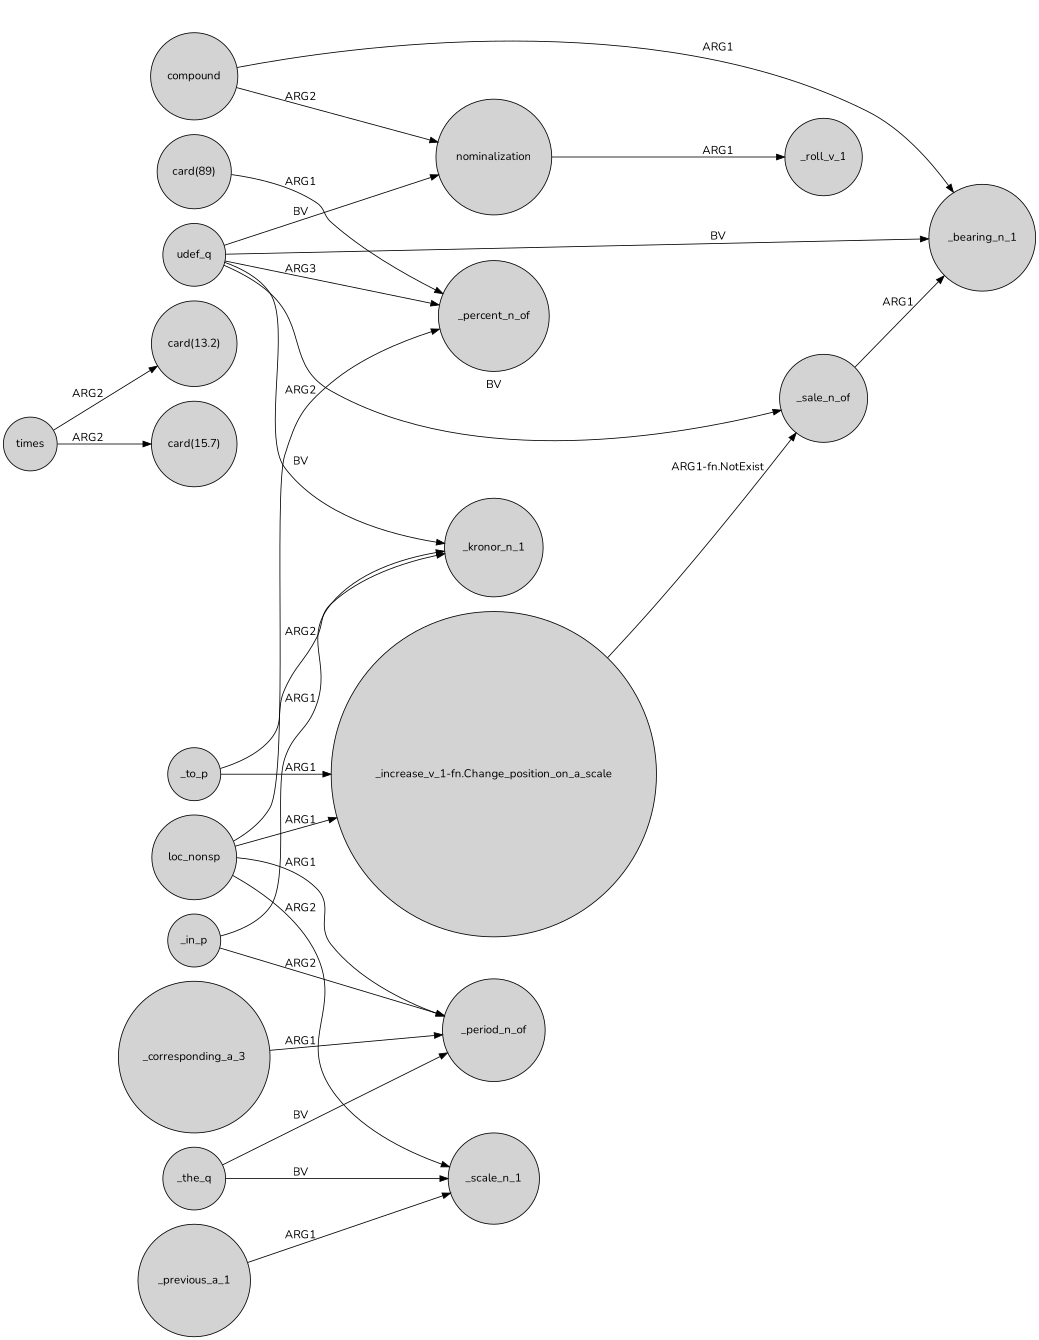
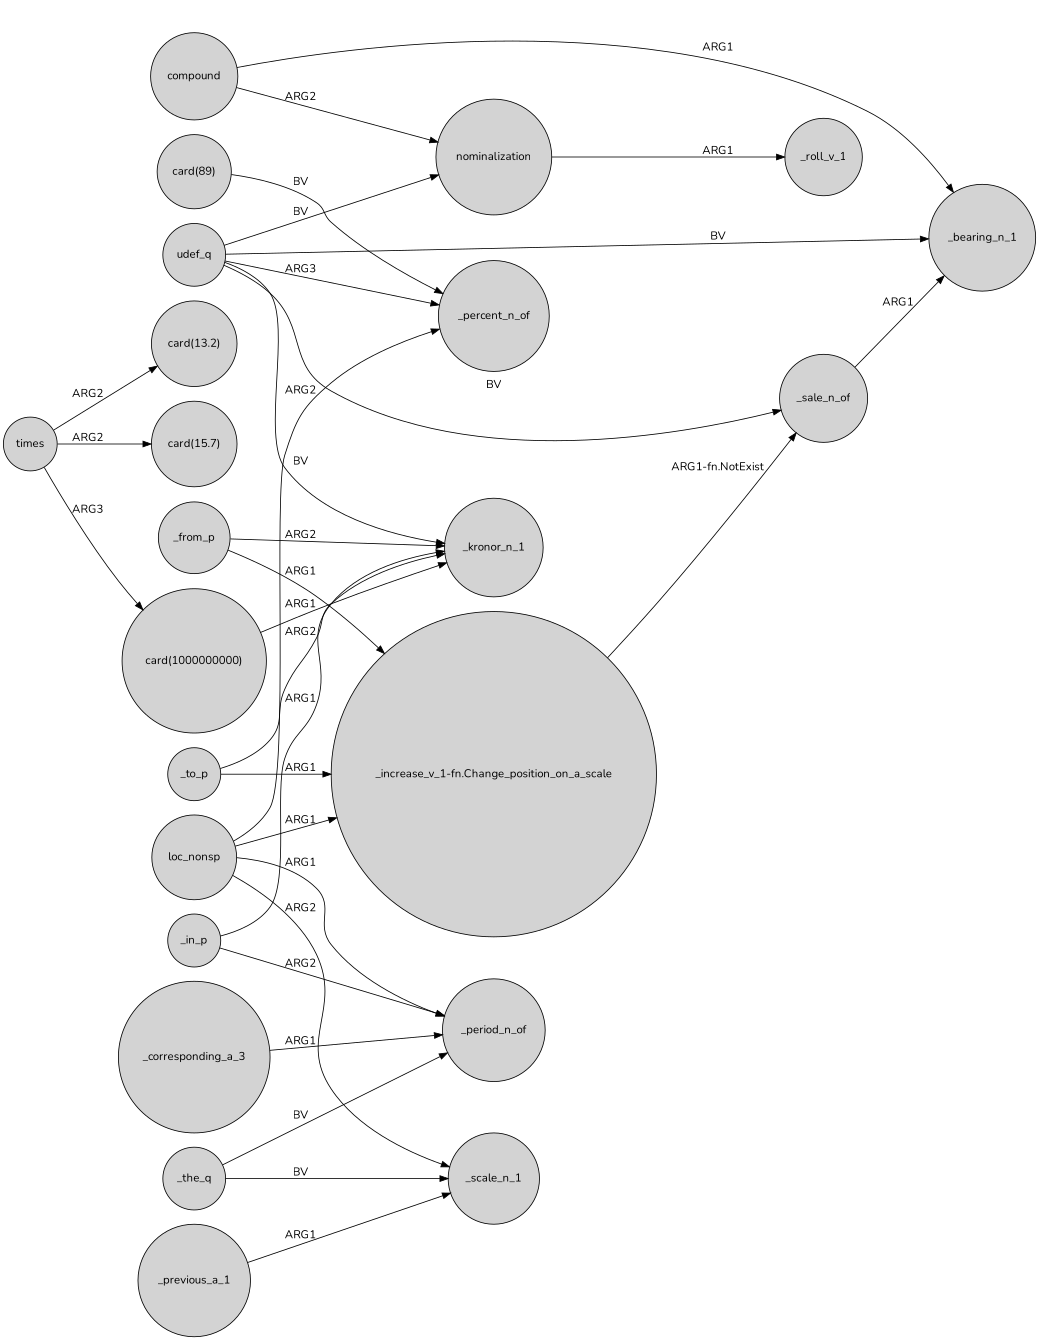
  digraph {
    fontname=Nunito
    rankdir=LR
    node [fontname=Nunito shape=circle style=filled]
    edge [fontname=Nunito]
    _sale_n_of
    _bearing_n_1
+   "card(1000000000)"
    _kronor_n_1
    _in_p
    _period_n_of
    n7 [label="card(89)"]
    _percent_n_of
    times
    "card(13.2)"
    "card(15.7)"
    nominalization
    _roll_v_1
    compound
    udef_q
    loc_nonsp
    "_increase_v_1-fn.Change_position_on_a_scale"
    n18 [label=_scale_n_1]
    _to_p
+   _from_p
    _the_q
    _previous_a_1
    n23 [label=_corresponding_a_3]
    _sale_n_of -> _bearing_n_1 [label=ARG1]
+   "card(1000000000)" -> _kronor_n_1 [label=ARG1]
    _in_p -> _kronor_n_1 [label=ARG1]
    _in_p -> _period_n_of [label=ARG2]
-   n7 -> _percent_n_of [label=ARG1]
+   n7 -> _percent_n_of [label=BV]
+   times -> "card(1000000000)" [label=ARG3]
    times -> "card(13.2)" [label=ARG2]
    times -> "card(15.7)" [label=ARG2]
    nominalization -> _roll_v_1 [label=ARG1]
    compound -> _bearing_n_1 [label=ARG1]
    compound -> nominalization [label=ARG2]
    udef_q -> _sale_n_of [label=BV]
    udef_q -> _bearing_n_1 [label=BV]
    udef_q -> _kronor_n_1 [label=BV]
    udef_q -> _percent_n_of [label=ARG3]
    udef_q -> nominalization [label=BV]
    loc_nonsp -> _period_n_of [label=ARG1]
    loc_nonsp -> _percent_n_of [label=ARG2]
    loc_nonsp -> "_increase_v_1-fn.Change_position_on_a_scale" [label=ARG1]
    loc_nonsp -> n18 [label=ARG2]
    "_increase_v_1-fn.Change_position_on_a_scale" -> _sale_n_of [label="ARG1-fn.NotExist"]
    _to_p -> _kronor_n_1 [label=ARG2]
    _to_p -> "_increase_v_1-fn.Change_position_on_a_scale" [label=ARG1]
+   _from_p -> _kronor_n_1 [label=ARG2]
+   _from_p -> "_increase_v_1-fn.Change_position_on_a_scale" [label=ARG1]
    _the_q -> _period_n_of [label=BV]
    _the_q -> n18 [label=BV]
    _previous_a_1 -> n18 [label=ARG1]
    n23 -> _period_n_of [label=ARG1]
  }
